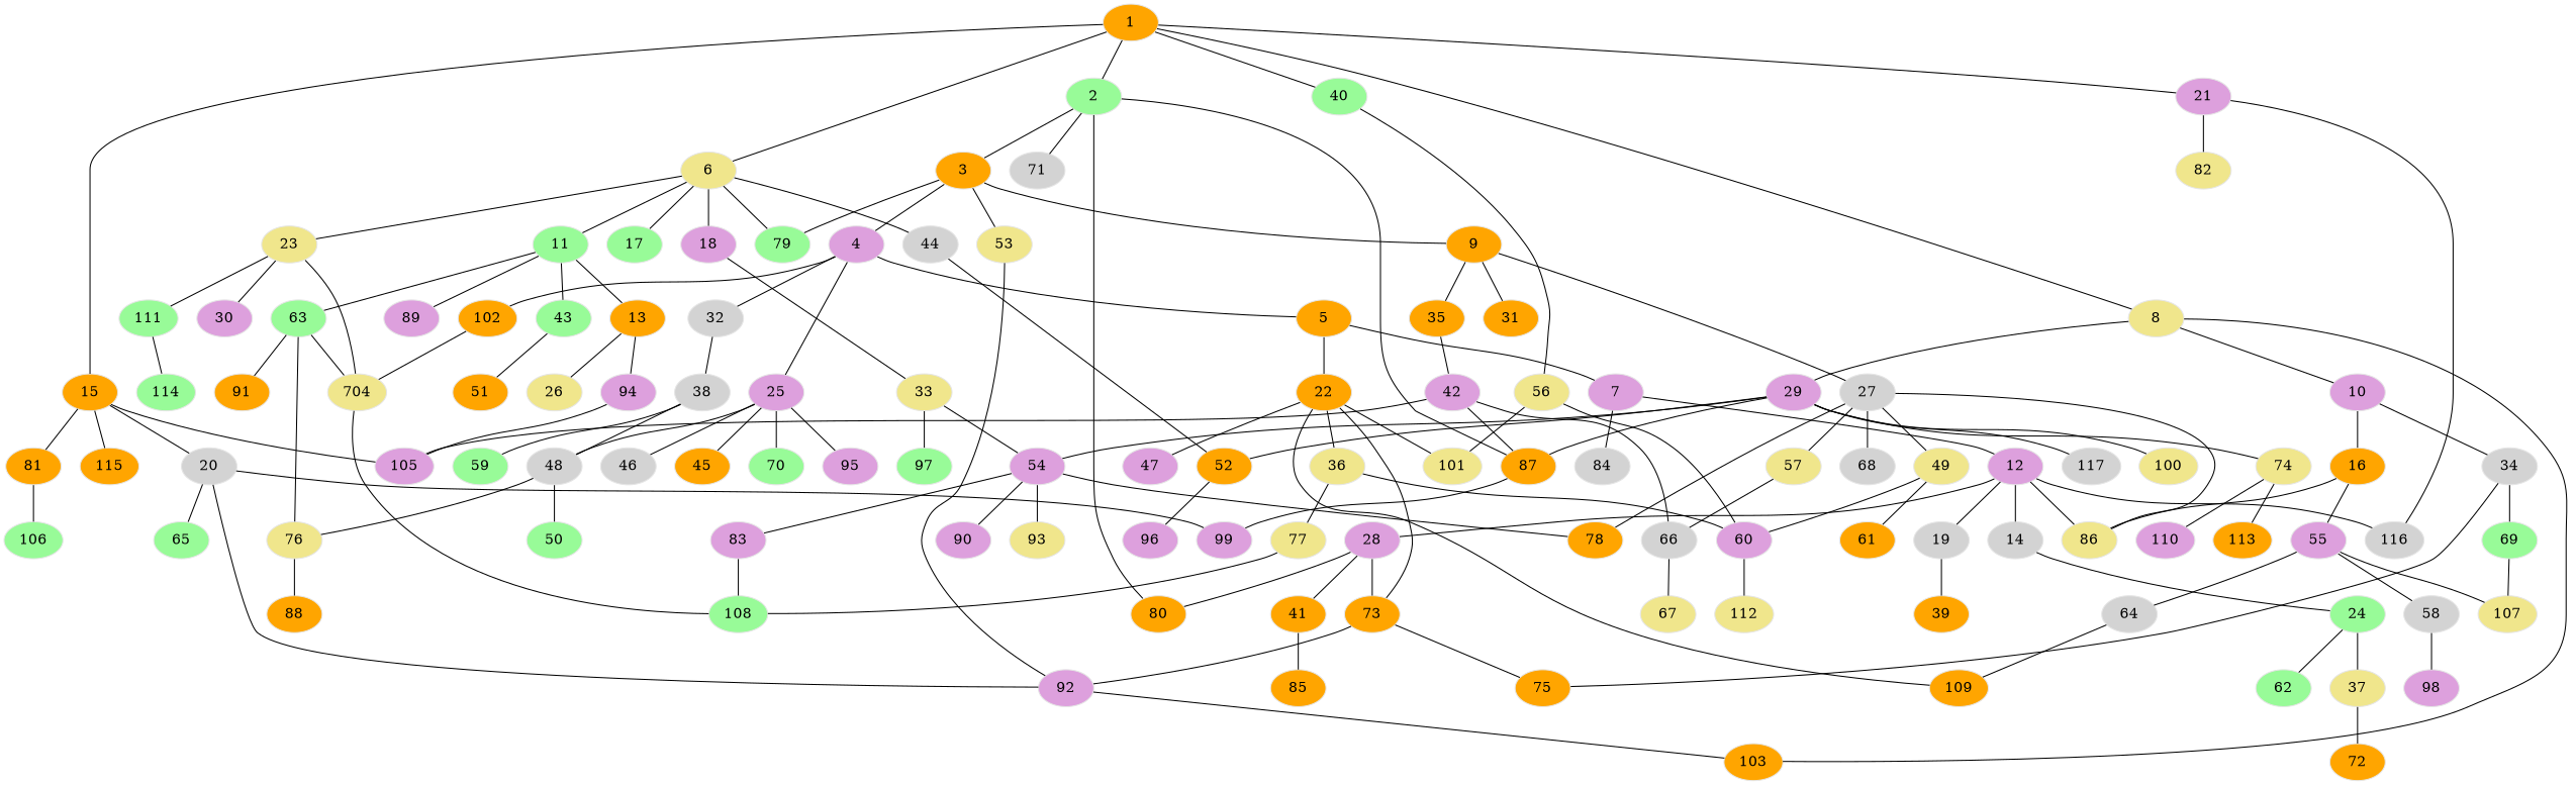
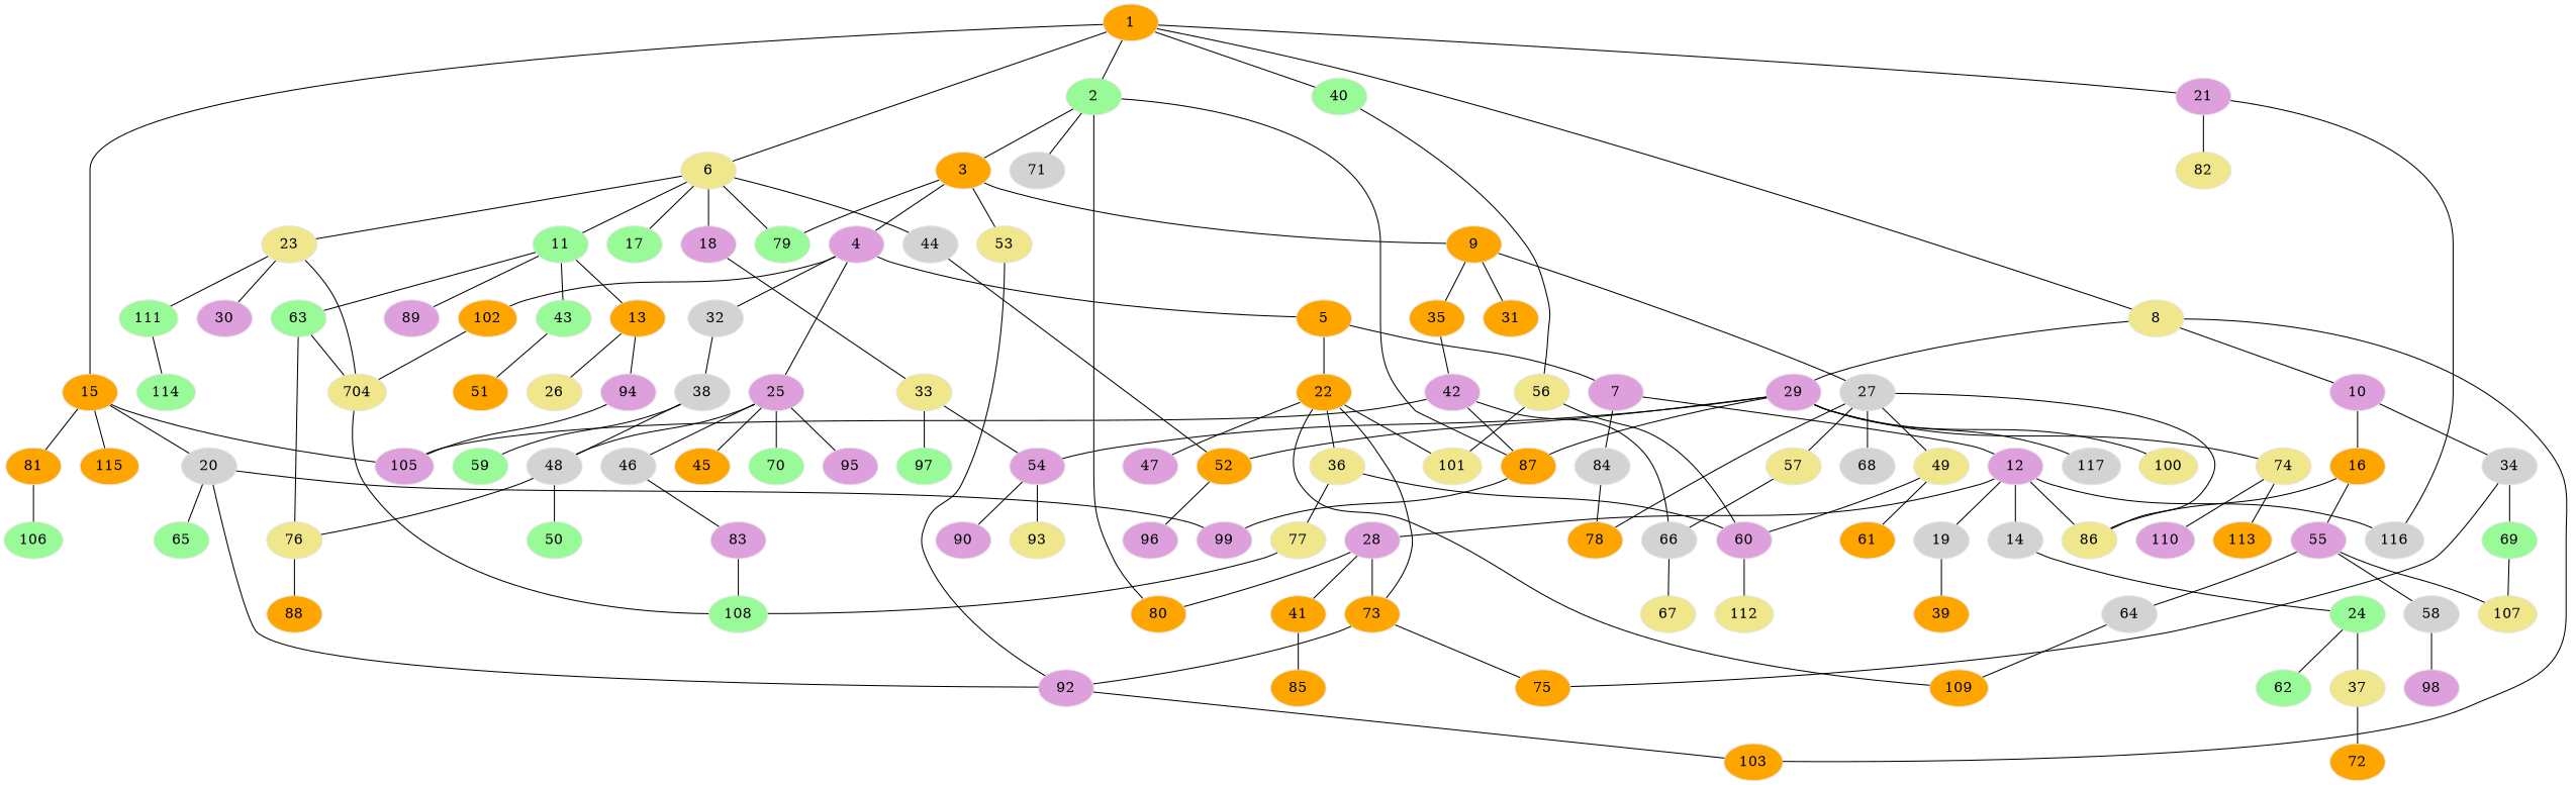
  graph {
    node [color=gray90 fillcolor=orange style=filled]
    2 [fillcolor=palegreen]
    1
    6 [fillcolor=khaki]
    8 [fillcolor=khaki]
    15
    21 [fillcolor=plum]
    40 [fillcolor=palegreen]
    3
    71 [fillcolor=lightgrey]
    80
    87
    79 [fillcolor=palegreen]
    11 [fillcolor=palegreen]
    17 [fillcolor=palegreen]
    18 [fillcolor=plum]
    23 [fillcolor=khaki]
    44 [fillcolor=lightgrey]
    10 [fillcolor=plum]
    29 [fillcolor=plum]
    103
    20 [fillcolor=lightgrey]
    81
    105 [fillcolor=plum]
    115
    116 [fillcolor=lightgrey]
    82 [fillcolor=khaki]
    56 [fillcolor=khaki]
    4 [fillcolor=plum]
    9
    53 [fillcolor=khaki]
    99 [fillcolor=plum]
    5
    25 [fillcolor=plum]
    32 [fillcolor=lightgrey]
    102
    27 [fillcolor=lightgrey]
    31
    35
    92 [fillcolor=plum]
    7 [fillcolor=plum]
    22
    45
    46 [fillcolor=lightgrey]
    48 [fillcolor=lightgrey]
    70 [fillcolor=palegreen]
    95 [fillcolor=plum]
    38 [fillcolor=lightgrey]
    n48 [fillcolor=khaki label=704]
    12 [fillcolor=plum]
    84 [fillcolor=lightgrey]
    36 [fillcolor=khaki]
    47 [fillcolor=plum]
    73
    101 [fillcolor=khaki]
    109
    13
    43 [fillcolor=palegreen]
    63 [fillcolor=palegreen]
    89 [fillcolor=plum]
    33 [fillcolor=khaki]
    30 [fillcolor=plum]
    111 [fillcolor=palegreen]
    52
    14 [fillcolor=lightgrey]
    19 [fillcolor=lightgrey]
    28 [fillcolor=plum]
    86 [fillcolor=khaki]
    16
    34 [fillcolor=lightgrey]
    54 [fillcolor=plum]
    74 [fillcolor=khaki]
    100 [fillcolor=khaki]
    117 [fillcolor=lightgrey]
    49 [fillcolor=khaki]
    57 [fillcolor=khaki]
    68 [fillcolor=lightgrey]
    78
    42 [fillcolor=plum]
    55 [fillcolor=plum]
    69 [fillcolor=palegreen]
    75
    26 [fillcolor=khaki]
    94 [fillcolor=plum]
    51
    76 [fillcolor=khaki]
-   91
    24 [fillcolor=palegreen]
    39
    41
    37 [fillcolor=khaki]
    62 [fillcolor=palegreen]
    65 [fillcolor=palegreen]
    106 [fillcolor=palegreen]
    108 [fillcolor=palegreen]
    107 [fillcolor=khaki]
    58 [fillcolor=lightgrey]
    64 [fillcolor=lightgrey]
    97 [fillcolor=palegreen]
    60 [fillcolor=plum]
    77 [fillcolor=khaki]
    114 [fillcolor=palegreen]
    72
    50 [fillcolor=palegreen]
    61
    66 [fillcolor=lightgrey]
    85
    96 [fillcolor=plum]
    83 [fillcolor=plum]
    90 [fillcolor=plum]
    93 [fillcolor=khaki]
    110 [fillcolor=plum]
    113
    59 [fillcolor=palegreen]
    112 [fillcolor=khaki]
    67 [fillcolor=khaki]
    88
    98 [fillcolor=plum]
    2 -- 3
    2 -- 71
    2 -- 80
    2 -- 87
    1 -- 2
    1 -- 6
    1 -- 8
    1 -- 15
    1 -- 21
    1 -- 40
    6 -- 79
    6 -- 11
    6 -- 17
    6 -- 18
    6 -- 23
    6 -- 44
    8 -- 10
    8 -- 29
    8 -- 103
    15 -- 20
    15 -- 81
    15 -- 105
    15 -- 115
    21 -- 116
    21 -- 82
    40 -- 56
    3 -- 79
    3 -- 4
    3 -- 9
    3 -- 53
    87 -- 99
    11 -- 13
    11 -- 43
    11 -- 63
    11 -- 89
    18 -- 33
    23 -- n48
    23 -- 30
    23 -- 111
    44 -- 52
    10 -- 16
    10 -- 34
    29 -- 87
    29 -- 52
    29 -- 54
    29 -- 74
    29 -- 100
    29 -- 117
    20 -- 99
    20 -- 92
    20 -- 65
    81 -- 106
    56 -- 101
    56 -- 60
    4 -- 5
    4 -- 25
    4 -- 32
    4 -- 102
    9 -- 27
    9 -- 31
    9 -- 35
    53 -- 92
    5 -- 7
    5 -- 22
    25 -- 45
    25 -- 46
    25 -- 48
    25 -- 70
    25 -- 95
    32 -- 38
    102 -- n48
    27 -- 86
    27 -- 49
    27 -- 57
    27 -- 68
    27 -- 78
    35 -- 42
    92 -- 103
    7 -- 12
    7 -- 84
    22 -- 36
    22 -- 47
    22 -- 73
    22 -- 101
    22 -- 109
    48 -- 76
    48 -- 50
    38 -- 48
    38 -- 59
    n48 -- 108
    12 -- 116
    12 -- 14
    12 -- 19
    12 -- 28
    12 -- 86
    36 -- 60
    36 -- 77
    73 -- 92
    73 -- 75
    13 -- 26
    13 -- 94
    43 -- 51
    63 -- n48
    63 -- 76
-   63 -- 91
    33 -- 54
    33 -- 97
    111 -- 114
    52 -- 96
    14 -- 24
    19 -- 39
    28 -- 80
    28 -- 73
    28 -- 41
    16 -- 86
    16 -- 55
    34 -- 69
    34 -- 75
-   54 -- 78
-   54 -- 83
+   84 -- 78
+   46 -- 83
    54 -- 90
    54 -- 93
    74 -- 110
    74 -- 113
    49 -- 60
    49 -- 61
    57 -- 66
    42 -- 87
    42 -- 105
    42 -- 66
    55 -- 107
    55 -- 58
    55 -- 64
    69 -- 107
    94 -- 105
    76 -- 88
    24 -- 37
    24 -- 62
    41 -- 85
    37 -- 72
    58 -- 98
    64 -- 109
    60 -- 112
    77 -- 108
    66 -- 67
    83 -- 108
  }
